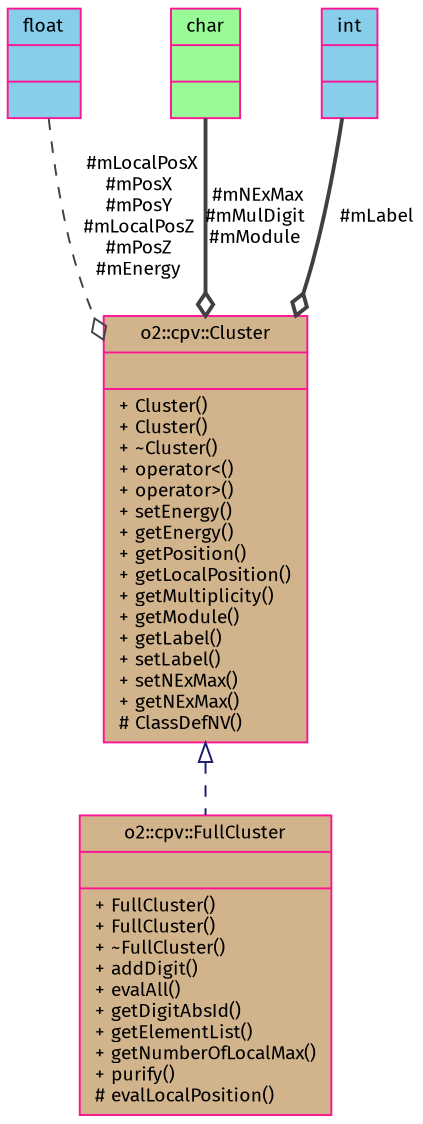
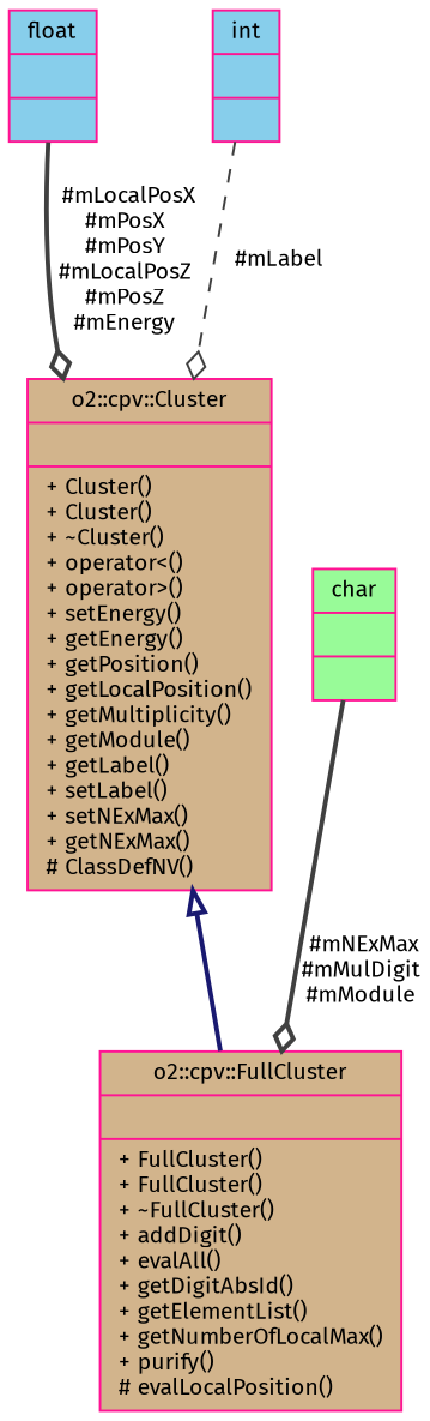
  digraph {
    fontname="Fira Sans"
    node [color=deeppink fillcolor=tan fontname="Fira Sans" fontsize=10 shape=record style=filled]
    edge [color=grey25 fontname="Fira Sans" fontsize=10 labelfontname=Helvetica labelfontsize=10 style=bold arrowhead=odiamond]
    n1 [fontcolor=black height=0.2 label="{o2::cpv::FullCluster\n||+ FullCluster()\l+ FullCluster()\l+ ~FullCluster()\l+ addDigit()\l+ evalAll()\l+ getDigitAbsId()\l+ getElementList()\l+ getNumberOfLocalMax()\l+ purify()\l# evalLocalPosition()\l}" width=0.4]
    n2 [height=0.2 label="{o2::cpv::Cluster\n||+ Cluster()\l+ Cluster()\l+ ~Cluster()\l+ operator\<()\l+ operator\>()\l+ setEnergy()\l+ getEnergy()\l+ getPosition()\l+ getLocalPosition()\l+ getMultiplicity()\l+ getModule()\l+ getLabel()\l+ setLabel()\l+ setNExMax()\l+ getNExMax()\l# ClassDefNV()\l}" width=0.4]
    n3 [fillcolor=skyblue height=0.2 label="{float\n||}" width=0.4]
    n4 [fillcolor=palegreen height=0.2 label="{char\n||}" width=0.4]
    n5 [fillcolor=skyblue height=0.2 label="{int\n||}" width=0.4]
-   n2 -> n1 [arrowtail=onormal color=midnightblue dir=back style=dashed arrowhead=""]
-   n3 -> n2 [label=" #mLocalPosX\n#mPosX\n#mPosY\n#mLocalPosZ\n#mPosZ\n#mEnergy" style=dashed]
-   n4 -> n2 [label=" #mNExMax\n#mMulDigit\n#mModule"]
-   n5 -> n2 [label=" #mLabel"]
+   n2 -> n1 [arrowtail=onormal color=midnightblue dir=back arrowhead=""]
+   n3 -> n2 [label=" #mLocalPosX\n#mPosX\n#mPosY\n#mLocalPosZ\n#mPosZ\n#mEnergy"]
+   n4 -> n1 [label=" #mNExMax\n#mMulDigit\n#mModule"]
+   n5 -> n2 [label=" #mLabel" style=dashed]
  }
